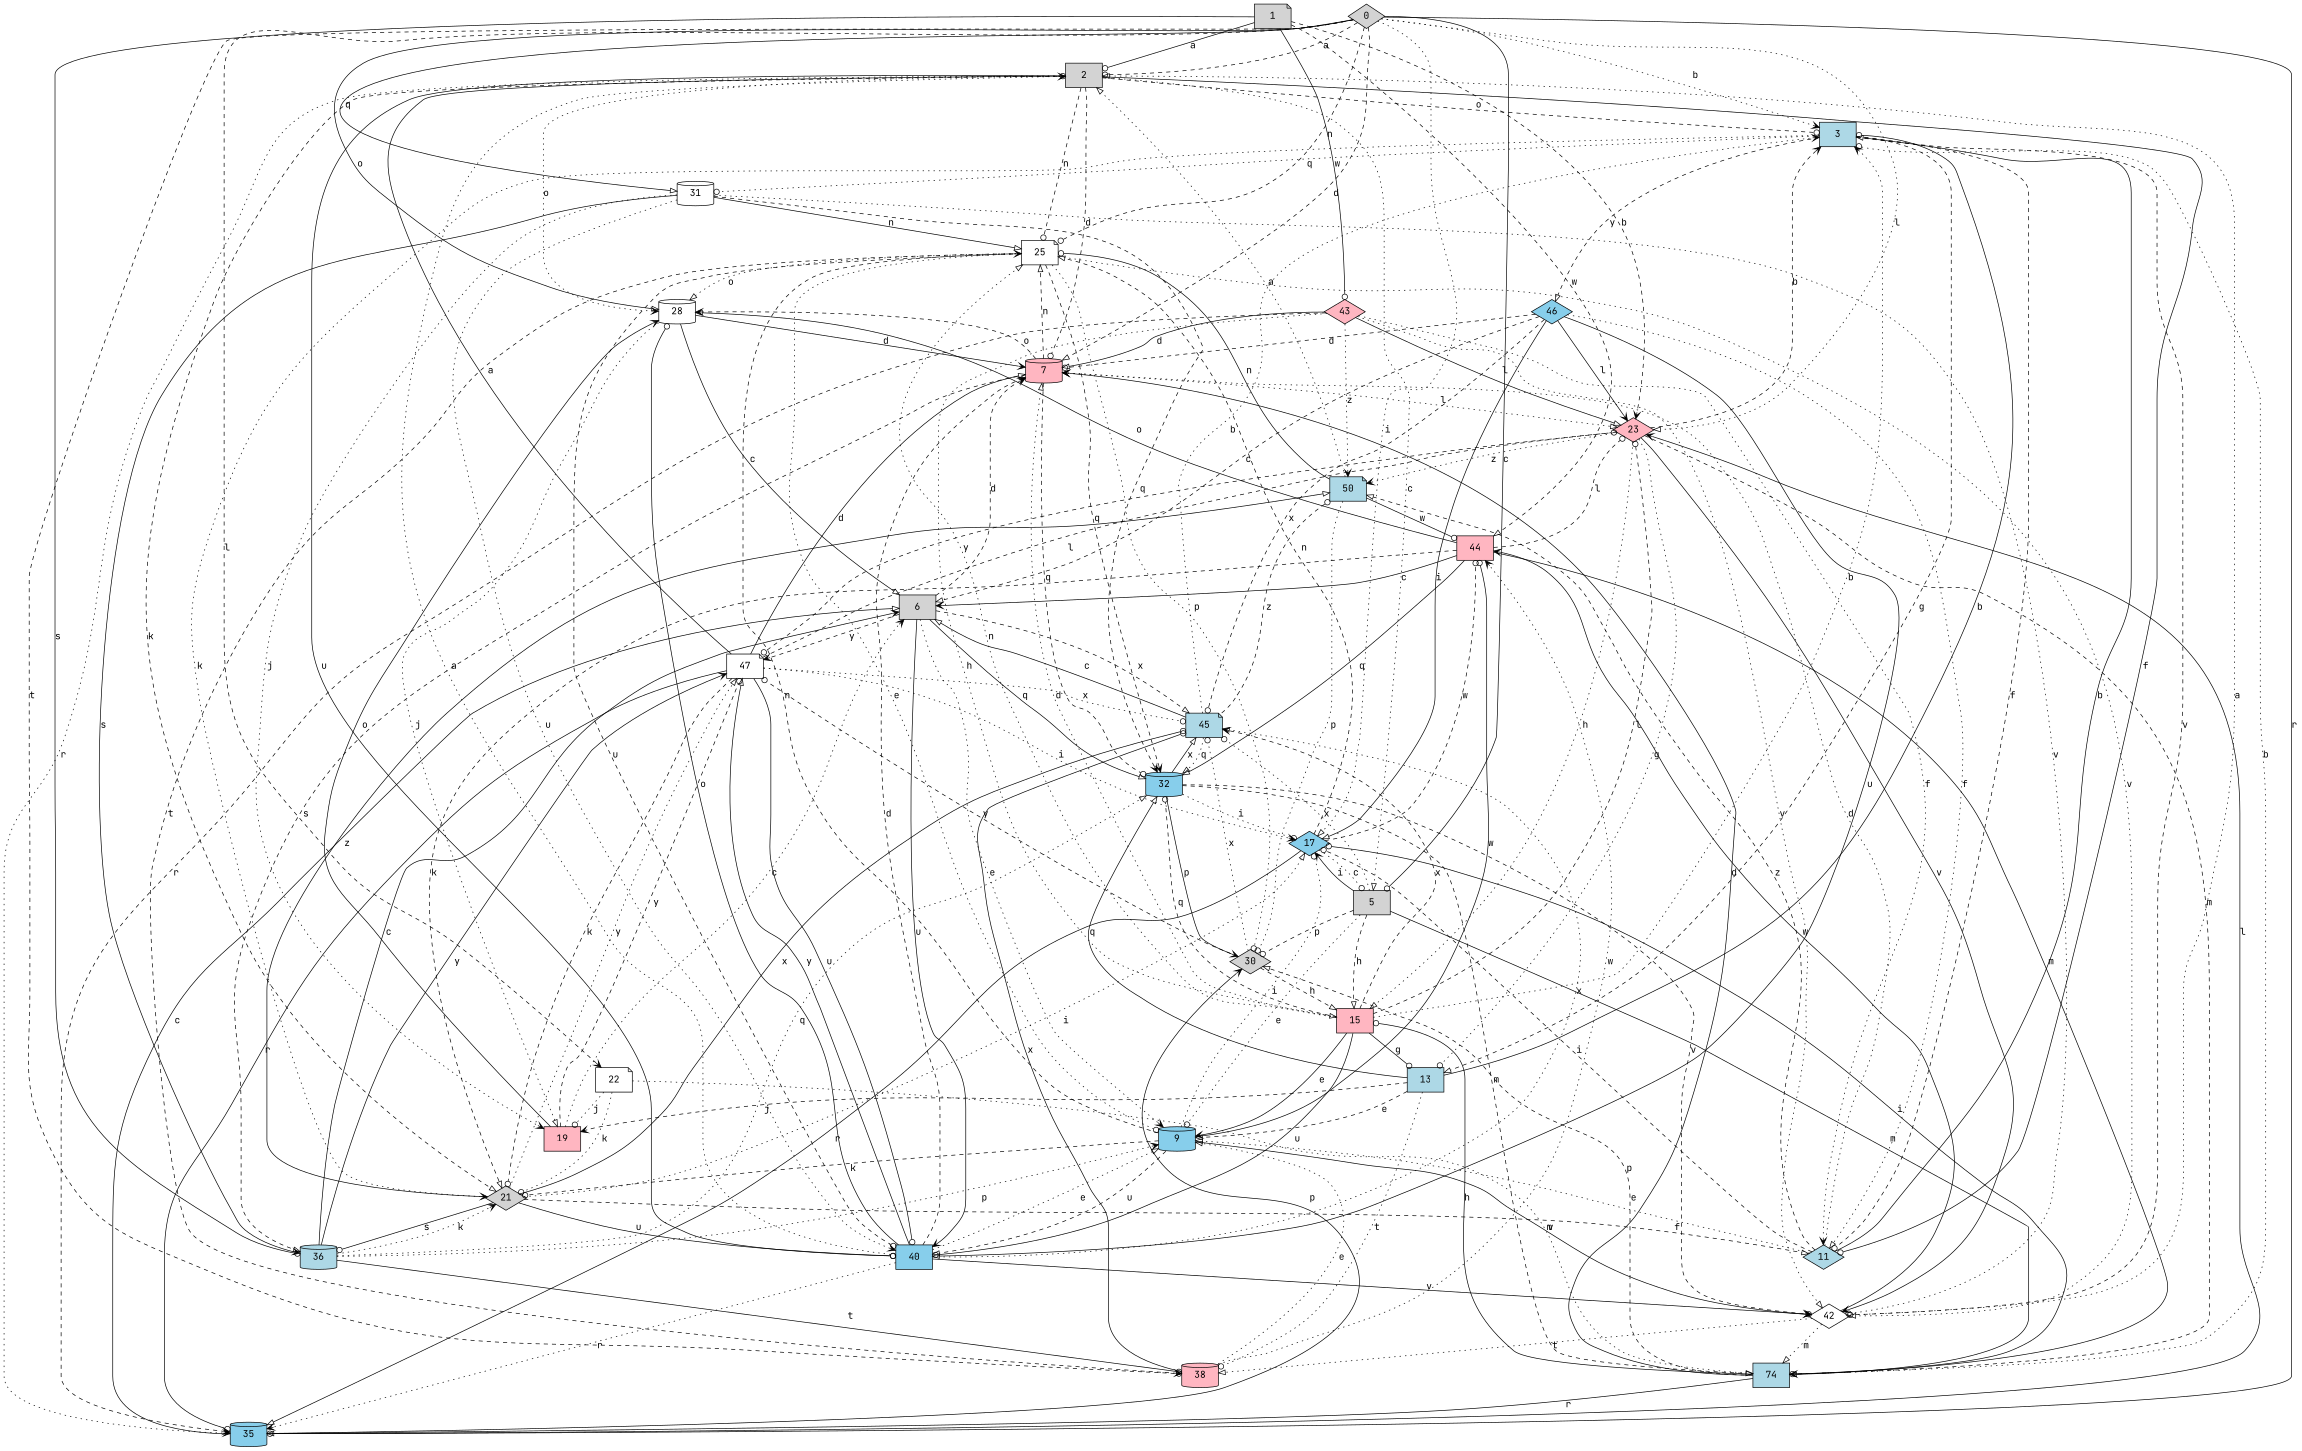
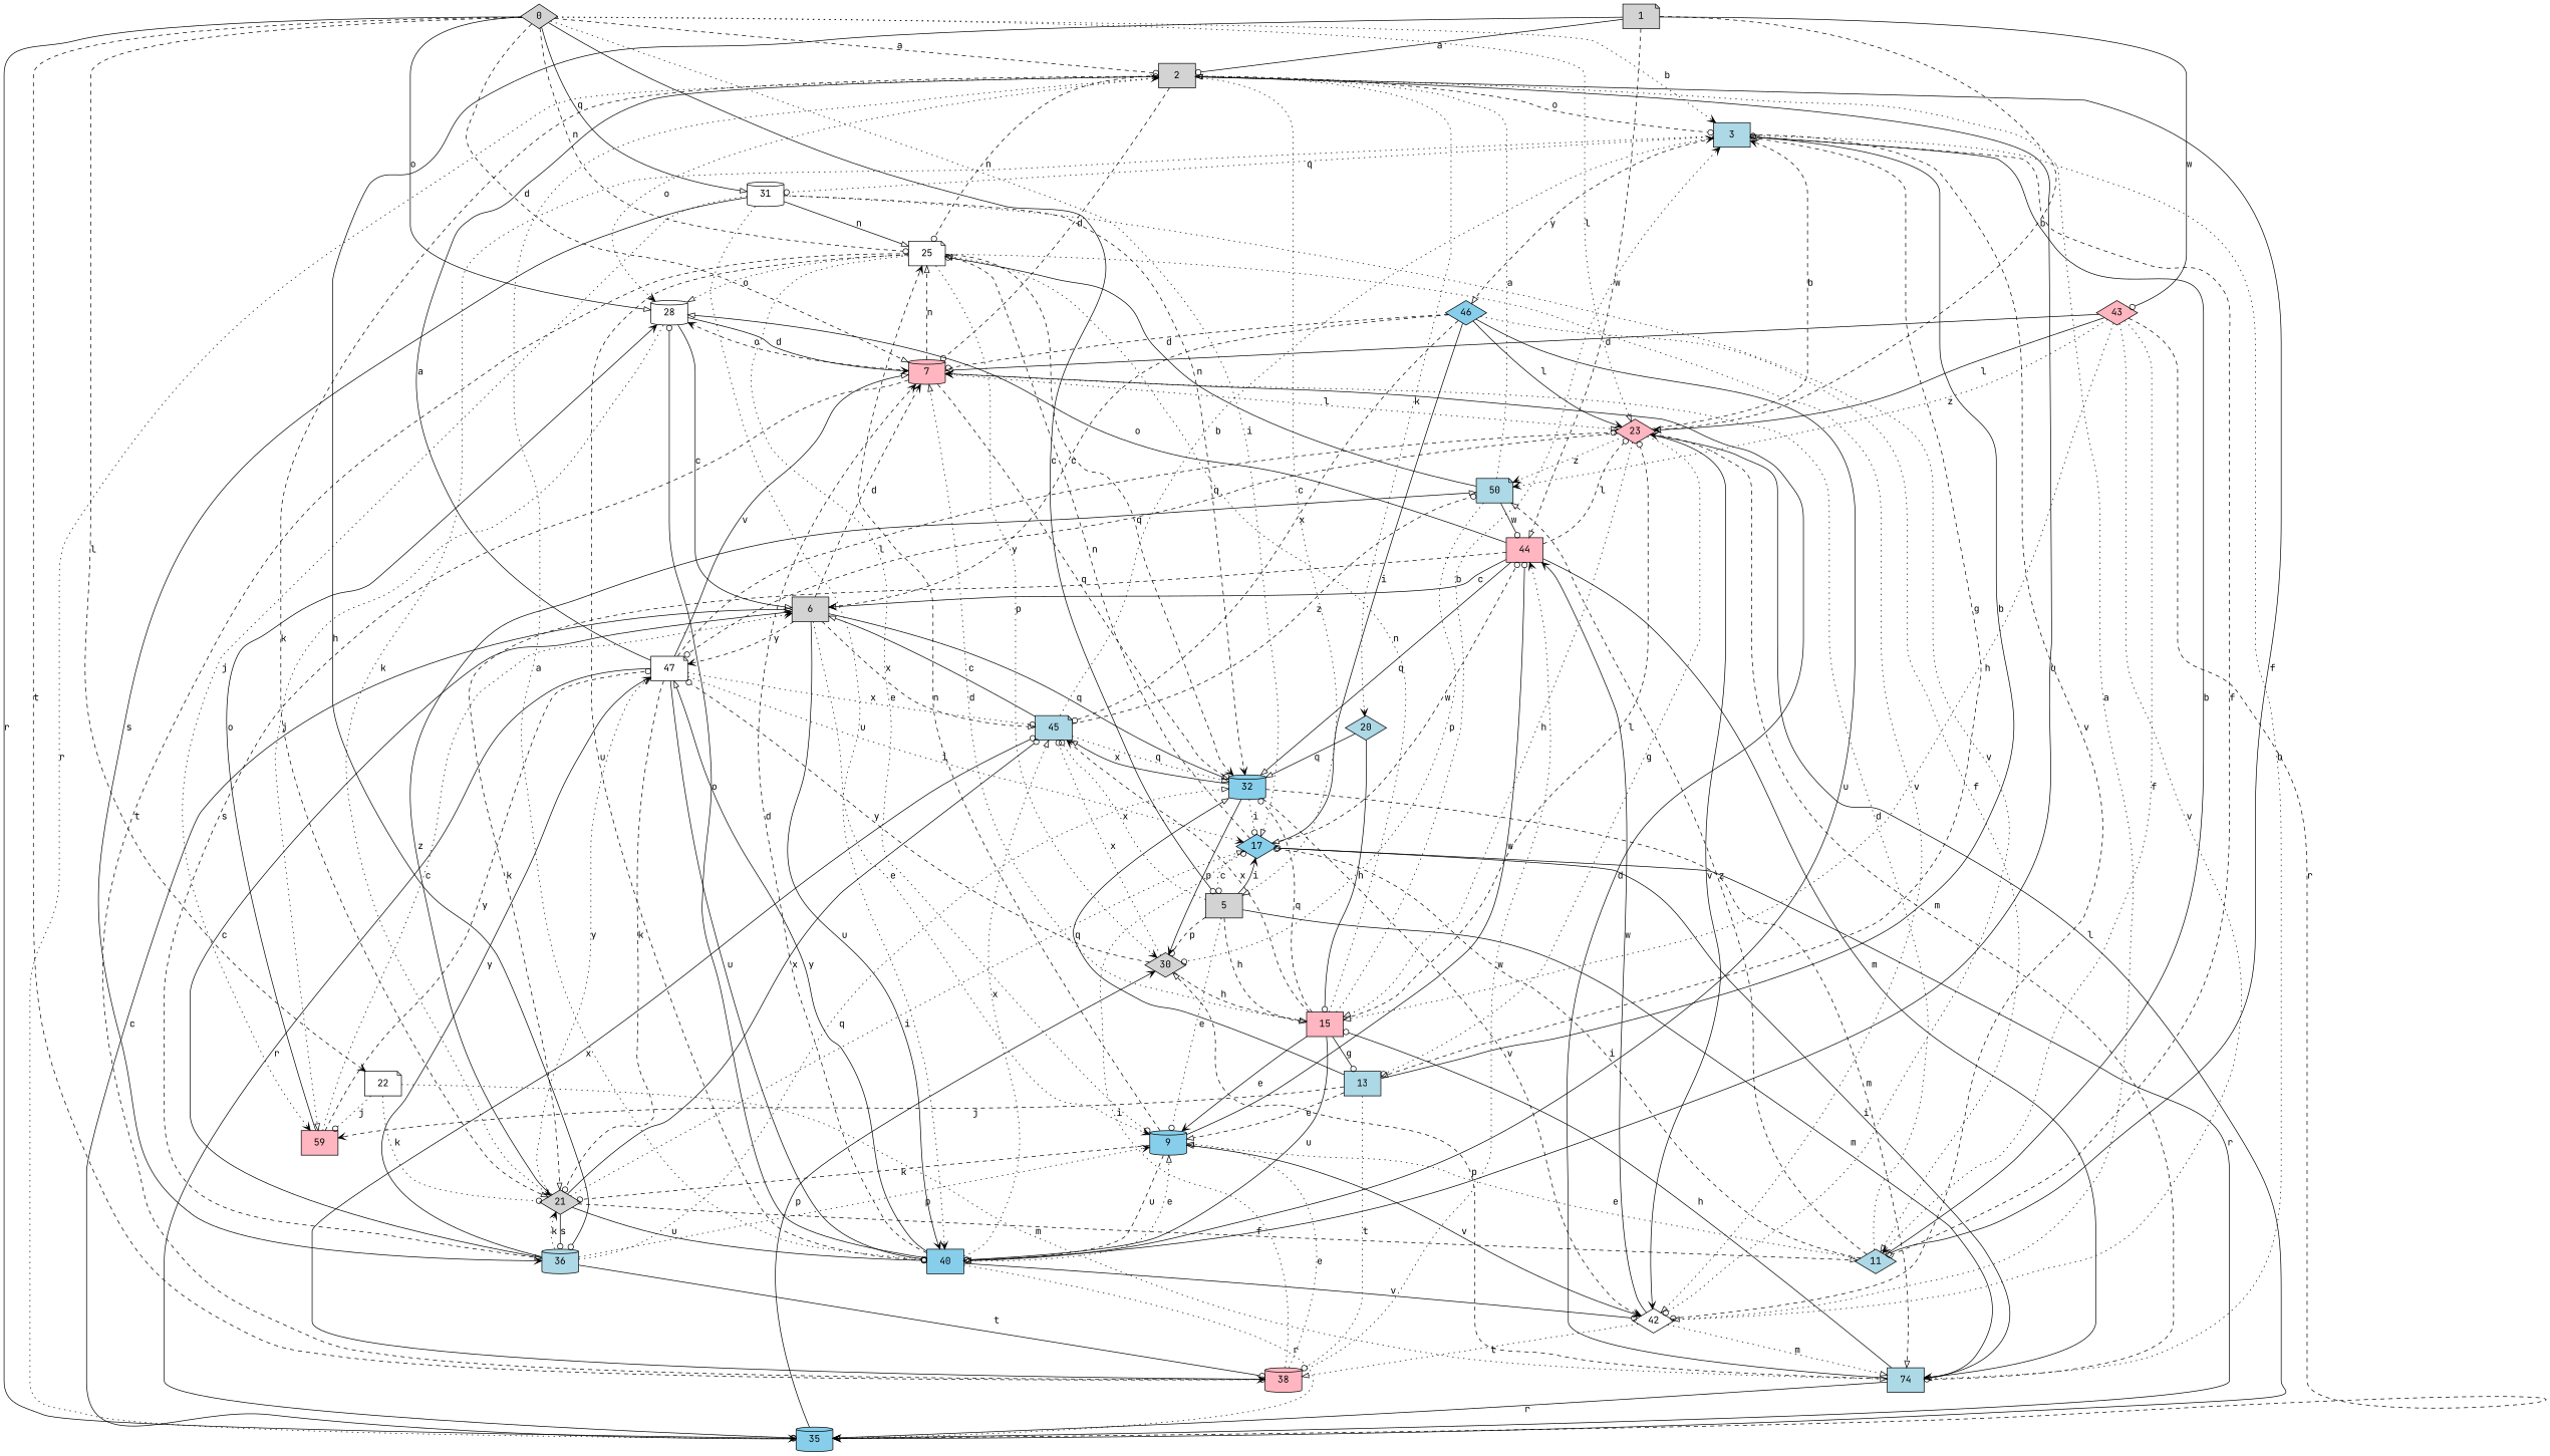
  strict digraph {
    fontname="JetBrains Mono"
    node [fillcolor=lightblue fontname="JetBrains Mono" shape=diamond style=filled]
    edge [arrowhead=odot fontname="JetBrains Mono" style=solid]
    0 [fillcolor=lightgrey]
    2 [fillcolor=lightgrey shape=box]
    3 [shape=box]
    5 [fillcolor=lightgrey shape=box]
    7 [fillcolor=lightpink shape=cylinder]
    17 [fillcolor=skyblue]
    22 [fillcolor=white shape=note]
    23 [fillcolor=lightpink]
    25 [fillcolor=white shape=note]
    28 [fillcolor=white shape=cylinder]
    31 [fillcolor=white shape=cylinder]
    35 [fillcolor=skyblue shape=cylinder]
    38 [fillcolor=lightpink shape=cylinder]
    11
+   20
    21 [fillcolor=lightgrey]
    40 [fillcolor=skyblue shape=box]
    13 [shape=box]
    42 [fillcolor=white]
    46 [fillcolor=skyblue]
    9 [fillcolor=skyblue shape=cylinder]
    15 [fillcolor=lightpink shape=box]
    n23 [label=74 shape=box]
    30 [fillcolor=lightgrey]
    45 [shape=note]
    36 [shape=cylinder]
    32 [fillcolor=skyblue shape=cylinder]
    44 [fillcolor=lightpink shape=box]
-   19 [fillcolor=lightpink shape=box]
+   19 [fillcolor=lightpink shape=box label=59]
    47 [fillcolor=white shape=note]
    50 [shape=note]
    6 [fillcolor=lightgrey shape=box]
    1 [fillcolor=lightgrey shape=note]
    43 [fillcolor=lightpink]
    0 -> 2 [label=a style=dashed]
    0 -> 3 [arrowhead=vee label=b style=dotted]
    0 -> 5 [label=c]
    0 -> 7 [arrowhead=onormal label=d style=dashed]
    0 -> 17 [arrowhead=onormal label=i style=dotted]
    0 -> 22 [arrowhead=vee label=l style=dashed]
    0 -> 23 [arrowhead=onormal label=l style=dotted]
    0 -> 25 [label=n style=dashed]
    0 -> 28 [arrowhead=onormal label=o]
    0 -> 31 [arrowhead=onormal label=q]
    0 -> 35 [label=r]
    0 -> 38 [label=t style=dashed]
    2 -> 3 [label=o style=dashed]
    2 -> 5 [arrowhead=onormal label=c style=dotted]
    2 -> 7 [label=d style=dashed]
    2 -> 25 [label=n style=dashed]
    2 -> 28 [arrowhead=vee label=o style=dotted]
    2 -> 35 [arrowhead=vee label=r style=dotted]
    2 -> 11 [label=f]
+   2 -> 20 [arrowhead=vee label=k style=dotted]
    2 -> 21 [arrowhead=onormal label=k style=dashed]
    2 -> 40 [label=u]
    3 -> 31 [label=q style=dotted]
    3 -> 11 [label=f style=dashed]
    3 -> 21 [arrowhead=vee label=k style=dotted]
    3 -> 13 [arrowhead=onormal label=g style=dashed]
    3 -> 42 [label=v style=dashed]
    3 -> 46 [arrowhead=onormal label=y style=dashed]
    5 -> 17 [arrowhead=vee label=i]
    5 -> 9 [label=e style=dotted]
    5 -> 15 [arrowhead=onormal label=h style=dashed]
    5 -> n23 [arrowhead=onormal label=m]
    5 -> 30 [label=p style=dashed]
    5 -> 45 [label=x style=dotted]
    7 -> 23 [arrowhead=onormal label=l style=dotted]
    7 -> 25 [arrowhead=onormal label=n style=dashed]
    7 -> 28 [arrowhead=vee label=o style=dashed]
    7 -> 36 [arrowhead=onormal label=s style=dashed]
    7 -> 32 [label=q style=dashed]
    17 -> 5 [label=c style=dotted]
    17 -> 25 [arrowhead=onormal label=n style=dashed]
    17 -> 35 [arrowhead=onormal label=r]
    17 -> 44 [label=w style=dashed]
    22 -> 21 [label=k style=dotted]
    22 -> n23 [arrowhead=onormal label=m style=dotted]
    22 -> 19 [label=j style=dotted]
    23 -> 3 [arrowhead=vee label=b style=dashed]
    23 -> 13 [label=g style=dotted]
    23 -> 42 [arrowhead=vee label=v]
    23 -> 15 [arrowhead=onormal label=h style=dotted]
    23 -> n23 [label=m style=dashed]
    23 -> 47 [label=y style=dashed]
    23 -> 50 [arrowhead=vee label=z style=dotted]
    25 -> 28 [arrowhead=onormal label=o style=dotted]
    25 -> 38 [arrowhead=vee label=t style=dashed]
    25 -> 40 [label=u style=dashed]
    25 -> 42 [arrowhead=onormal label=v style=dotted]
    25 -> 9 [label=e style=dotted]
-   25 -> 30 [label=p style=dotted]
+   25 -> 30 [arrowhead=vee label=p style=dotted]
    25 -> 32 [arrowhead=vee label=q style=dashed]
    28 -> 7 [arrowhead=vee label=d]
    28 -> 19 [arrowhead=onormal label=j style=dotted]
    28 -> 6 [arrowhead=onormal label=c]
    31 -> 25 [arrowhead=onormal label=n]
    31 -> 40 [arrowhead=vee label=u style=dotted]
    31 -> 42 [label=v style=dotted]
    31 -> 36 [arrowhead=vee label=s]
    31 -> 32 [arrowhead=vee label=q style=dashed]
    31 -> 19 [arrowhead=vee label=j style=dotted]
    35 -> 23 [arrowhead=vee label=l]
    35 -> 30 [arrowhead=vee label=p]
    35 -> 6 [arrowhead=onormal label=c]
-   9 -> 17 [label=i style=dotted]
+   38 -> 17 [label=i style=dotted]
    38 -> 9 [arrowhead=onormal label=e style=dotted]
    38 -> 45 [label=x]
    38 -> 44 [arrowhead=vee label=w style=dotted]
    11 -> 3 [arrowhead=onormal label=b]
    11 -> 7 [arrowhead=vee label=d style=dotted]
    11 -> 17 [label=i style=dashed]
    11 -> 9 [arrowhead=onormal label=e style=dotted]
    11 -> 50 [arrowhead=onormal label=z style=dashed]
+   20 -> 15 [label=h]
+   20 -> 32 [arrowhead=onormal label=q]
    21 -> 17 [arrowhead=onormal label=i style=dotted]
    21 -> 11 [arrowhead=onormal label=f style=dashed]
    21 -> 40 [label=u]
    21 -> 45 [label=x]
    21 -> 36 [label=s]
    21 -> 47 [arrowhead=onormal label=y style=dotted]
    21 -> 50 [arrowhead=onormal label=z]
    40 -> 2 [arrowhead=vee label=a style=dotted]
    40 -> 7 [arrowhead=vee label=d style=dashed]
    40 -> 28 [label=o]
    40 -> 35 [arrowhead=vee label=r style=dotted]
    40 -> 42 [label=v]
    40 -> 9 [arrowhead=onormal label=e style=dotted]
    40 -> 45 [arrowhead=onormal label=x style=dotted]
    40 -> 47 [arrowhead=onormal label=y]
    13 -> 3 [label=b]
    13 -> 38 [label=t style=dotted]
    13 -> 9 [arrowhead=onormal label=e style=dashed]
    13 -> 32 [arrowhead=onormal label=q]
    13 -> 19 [arrowhead=vee label=j style=dashed]
    42 -> 2 [arrowhead=onormal label=a style=dotted]
    42 -> 38 [arrowhead=onormal label=t style=dotted]
    42 -> n23 [arrowhead=onormal label=m style=dotted]
    42 -> 44 [arrowhead=vee label=w]
    46 -> 7 [label=d style=dashed]
    46 -> 17 [arrowhead=onormal label=i]
    46 -> 23 [arrowhead=vee label=l]
    46 -> 11 [arrowhead=onormal label=f style=dotted]
    46 -> 40 [arrowhead=onormal label=u]
    46 -> 45 [label=x style=dashed]
    46 -> 6 [arrowhead=onormal label=c style=dashed]
    9 -> 25 [arrowhead=vee label=n style=dashed]
    9 -> 21 [label=k style=dashed]
    9 -> 40 [arrowhead=onormal label=u style=dashed]
    9 -> 42 [arrowhead=vee label=v]
    9 -> 44 [label=w]
    15 -> 3 [arrowhead=vee label=b style=dotted]
    15 -> 7 [arrowhead=onormal label=d style=dotted]
    15 -> 23 [label=l style=dashed]
    15 -> 25 [arrowhead=onormal label=n style=dotted]
    15 -> 40 [label=u]
    15 -> 13 [label=g]
    15 -> 9 [arrowhead=vee label=e]
    15 -> 45 [arrowhead=vee label=x style=dashed]
    15 -> 32 [label=q style=dashed]
    n23 -> 3 [label=b style=dotted]
    n23 -> 7 [arrowhead=vee label=d]
    n23 -> 17 [label=i]
    n23 -> 35 [arrowhead=onormal label=r]
    n23 -> 15 [label=h]
    n23 -> 30 [arrowhead=onormal label=p style=dashed]
    30 -> 15 [arrowhead=onormal label=h style=dashed]
    30 -> 45 [label=x style=dotted]
    30 -> 47 [label=y style=dashed]
    45 -> 3 [arrowhead=vee label=b style=dotted]
    45 -> 32 [arrowhead=onormal label=q style=dotted]
    45 -> 50 [label=z style=dashed]
    45 -> 6 [arrowhead=onormal label=c]
    36 -> 38 [label=t]
    36 -> 21 [arrowhead=vee label=k style=dotted]
    36 -> 9 [arrowhead=vee label=p style=dotted]
    36 -> 32 [arrowhead=onormal label=q style=dotted]
    36 -> 47 [arrowhead=vee label=y]
    36 -> 6 [arrowhead=vee label=c]
    32 -> 17 [label=i style=dotted]
    32 -> 42 [arrowhead=vee label=v style=dashed]
    32 -> n23 [arrowhead=onormal label=m style=dashed]
    32 -> 30 [arrowhead=vee label=p]
    32 -> 45 [arrowhead=onormal label=x]
    44 -> 23 [label=l style=dashed]
    44 -> 28 [arrowhead=onormal label=o]
    44 -> 21 [arrowhead=onormal label=k style=dashed]
    44 -> n23 [arrowhead=vee label=m]
    44 -> 32 [arrowhead=onormal label=q]
    44 -> 6 [arrowhead=vee label=c]
    19 -> 28 [arrowhead=vee label=o]
    19 -> 47 [label=y style=dashed]
    19 -> 6 [arrowhead=vee label=c style=dotted]
    47 -> 2 [label=a]
-   47 -> 7 [arrowhead=onormal label=d]
+   47 -> 7 [arrowhead=onormal label=v]
    47 -> 17 [arrowhead=vee label=i style=dotted]
    47 -> 23 [label=l style=dashed]
    47 -> 35 [label=r]
    47 -> 21 [label=k style=dashed]
    47 -> 40 [label=u]
    47 -> 45 [label=x style=dotted]
    50 -> 2 [arrowhead=onormal label=a style=dotted]
    50 -> 25 [label=n]
    50 -> 30 [label=p style=dotted]
    50 -> 44 [label=w]
    6 -> 7 [arrowhead=vee label=d style=dashed]
    6 -> 40 [arrowhead=vee label=u]
    6 -> 9 [arrowhead=vee label=e style=dotted]
    6 -> 45 [arrowhead=onormal label=x style=dashed]
    6 -> 32 [arrowhead=onormal label=q]
    6 -> 47 [arrowhead=vee label=y style=dashed]
    1 -> 2 [label=a]
    1 -> 23 [arrowhead=vee label=b style=dashed]
-   1 -> 36 [label=s]
+   1 -> 36 [label=h]
    1 -> 44 [arrowhead=onormal label=w style=dashed]
    1 -> 43 [label=w]
    43 -> 7 [arrowhead=onormal label=d]
    43 -> 23 [arrowhead=onormal label=l]
    43 -> 35 [arrowhead=vee label=r style=dashed]
    43 -> 11 [arrowhead=vee label=f style=dotted]
    43 -> 42 [arrowhead=onormal label=v style=dotted]
    43 -> 15 [arrowhead=onormal label=h style=dotted]
    43 -> 50 [arrowhead=vee label=z style=dotted]
  }
